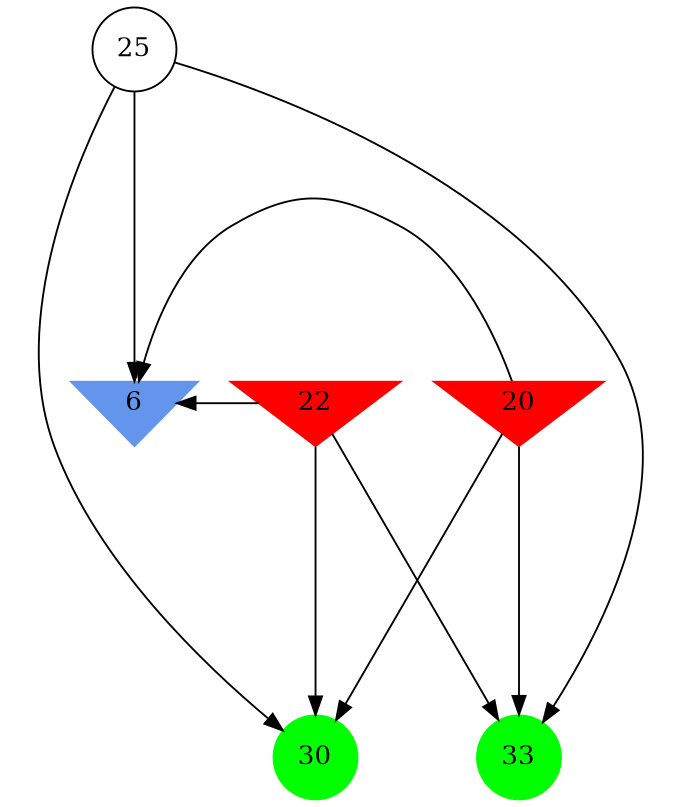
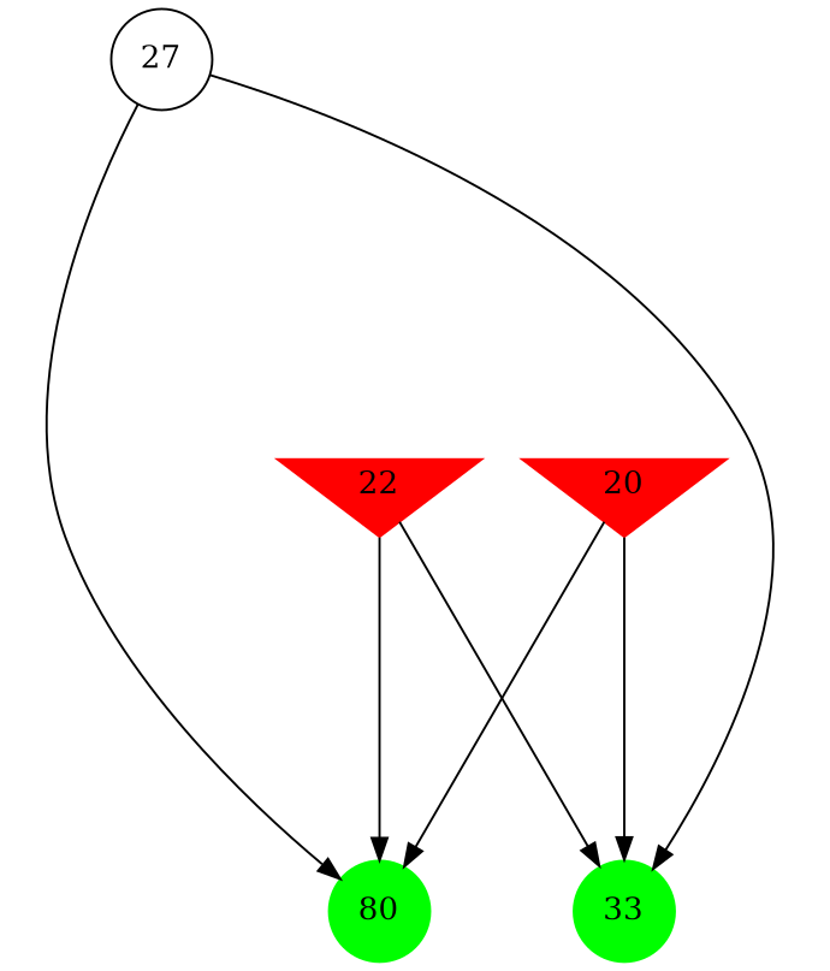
  digraph {
    ranksep=2.0
    node [color=red shape=invtriangle style=filled]
-   6 [color=cornflowerblue]
    20
    22
-   27 [color=black shape=circle label=25 style=""]
-   30 [color=green shape=circle]
+   27 [color=black shape=circle style=""]
+   30 [color=green shape=circle label=80]
    n6 [color=green label=33 shape=circle]
    subgraph sub_1 {
      rank=same
-     6
      20
      22
    }
    subgraph sub_2 {
      rank=same
      27
    }
    subgraph sub_3 {
      rank=same
      30
      n6
    }
-   20 -> 6
    20 -> 30
    20 -> n6
-   22 -> 6
    22 -> 30
    22 -> n6
-   27 -> 6
    27 -> 30
    27 -> n6
  }
